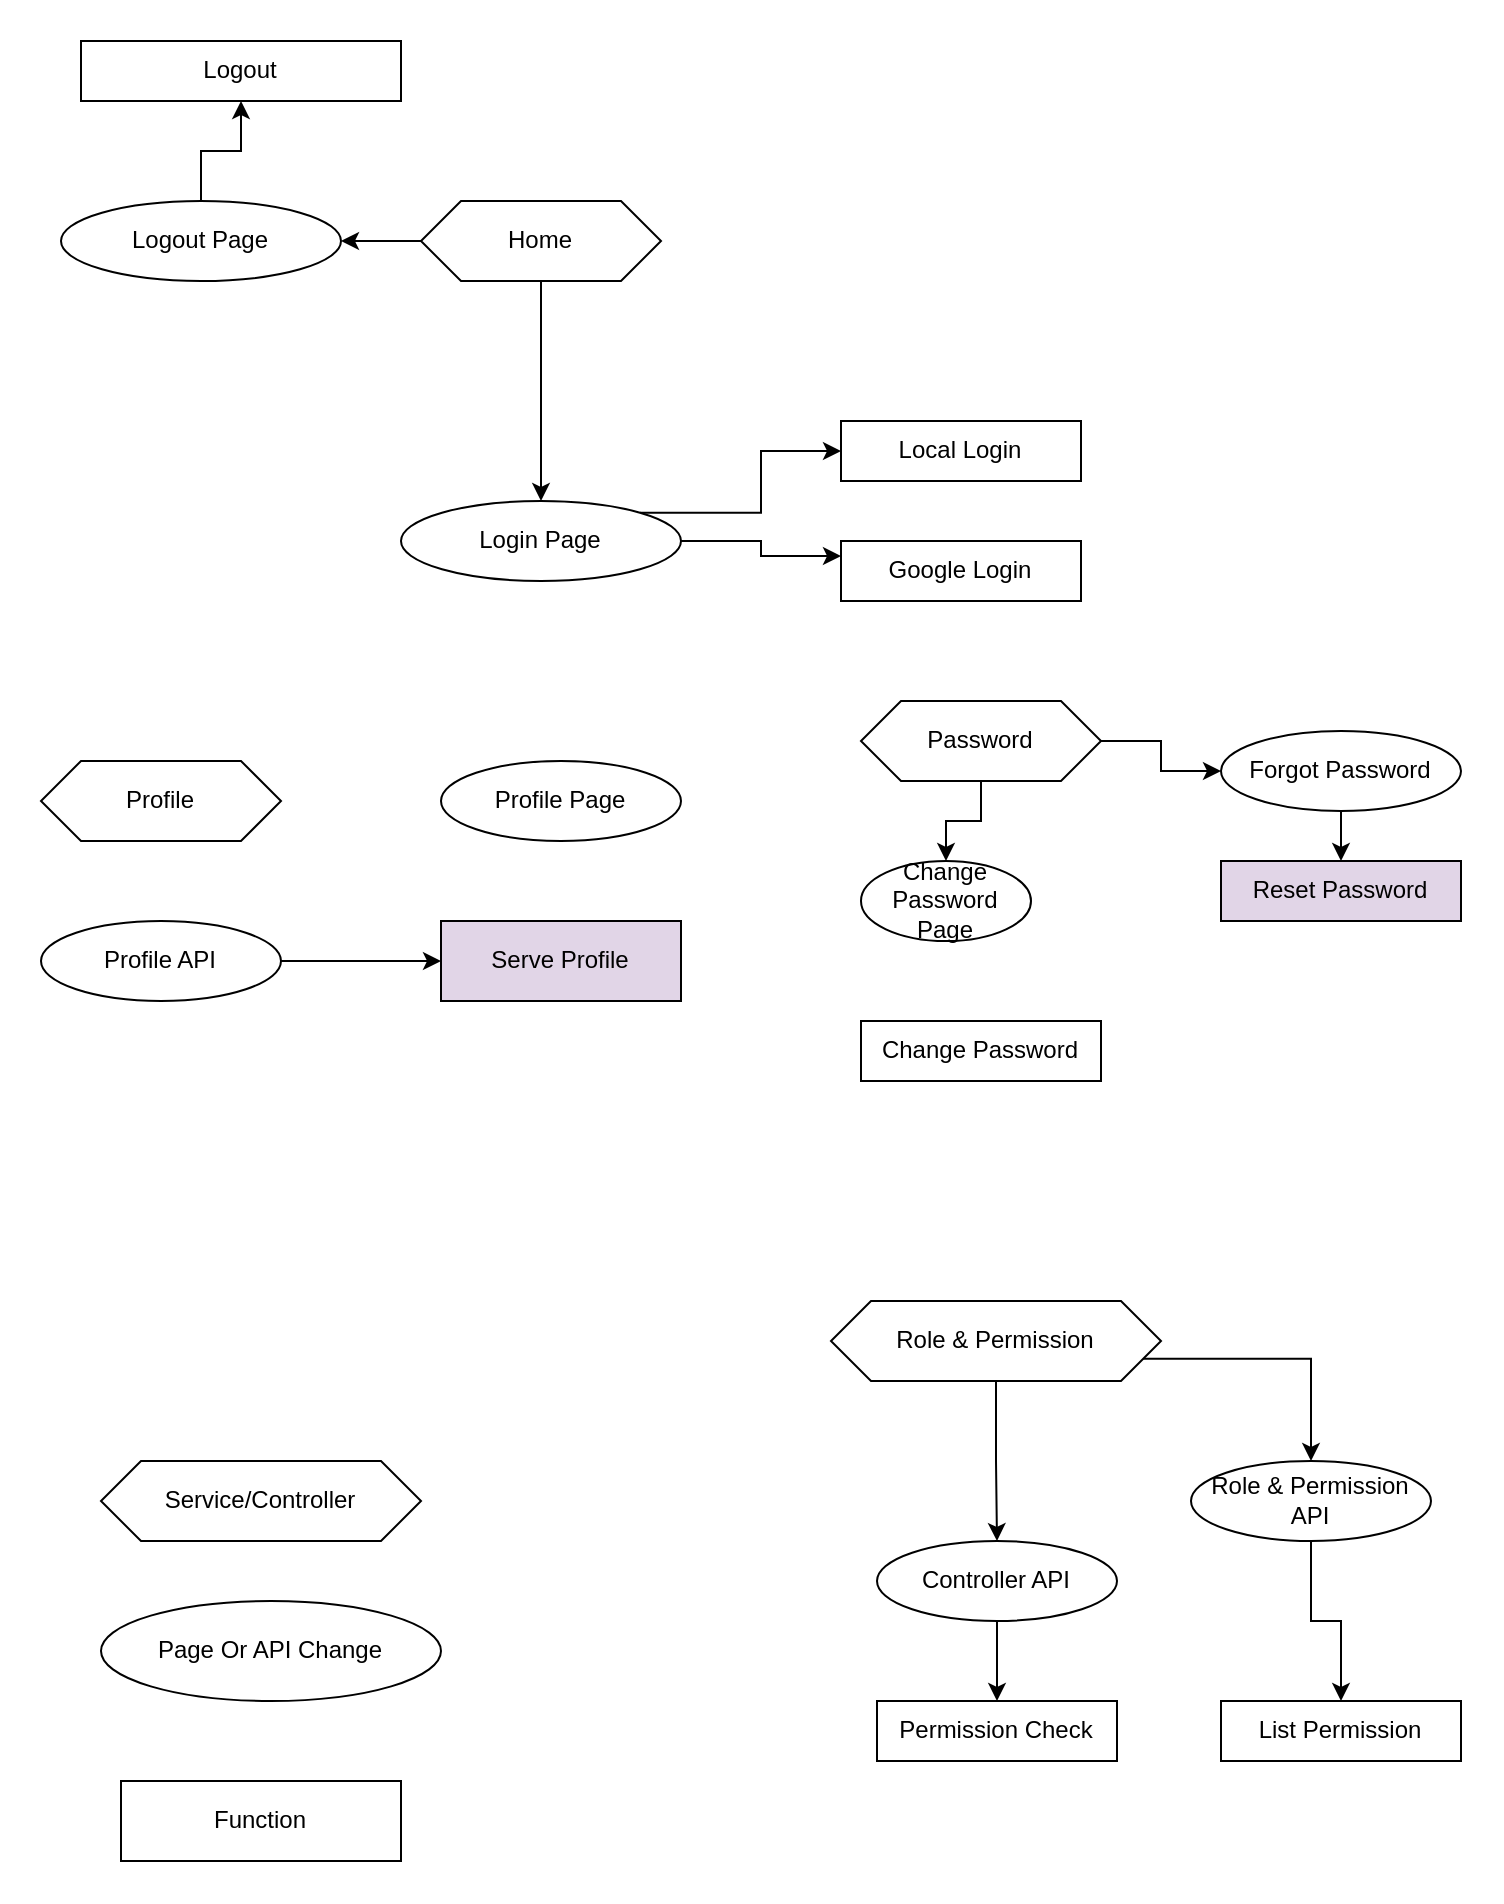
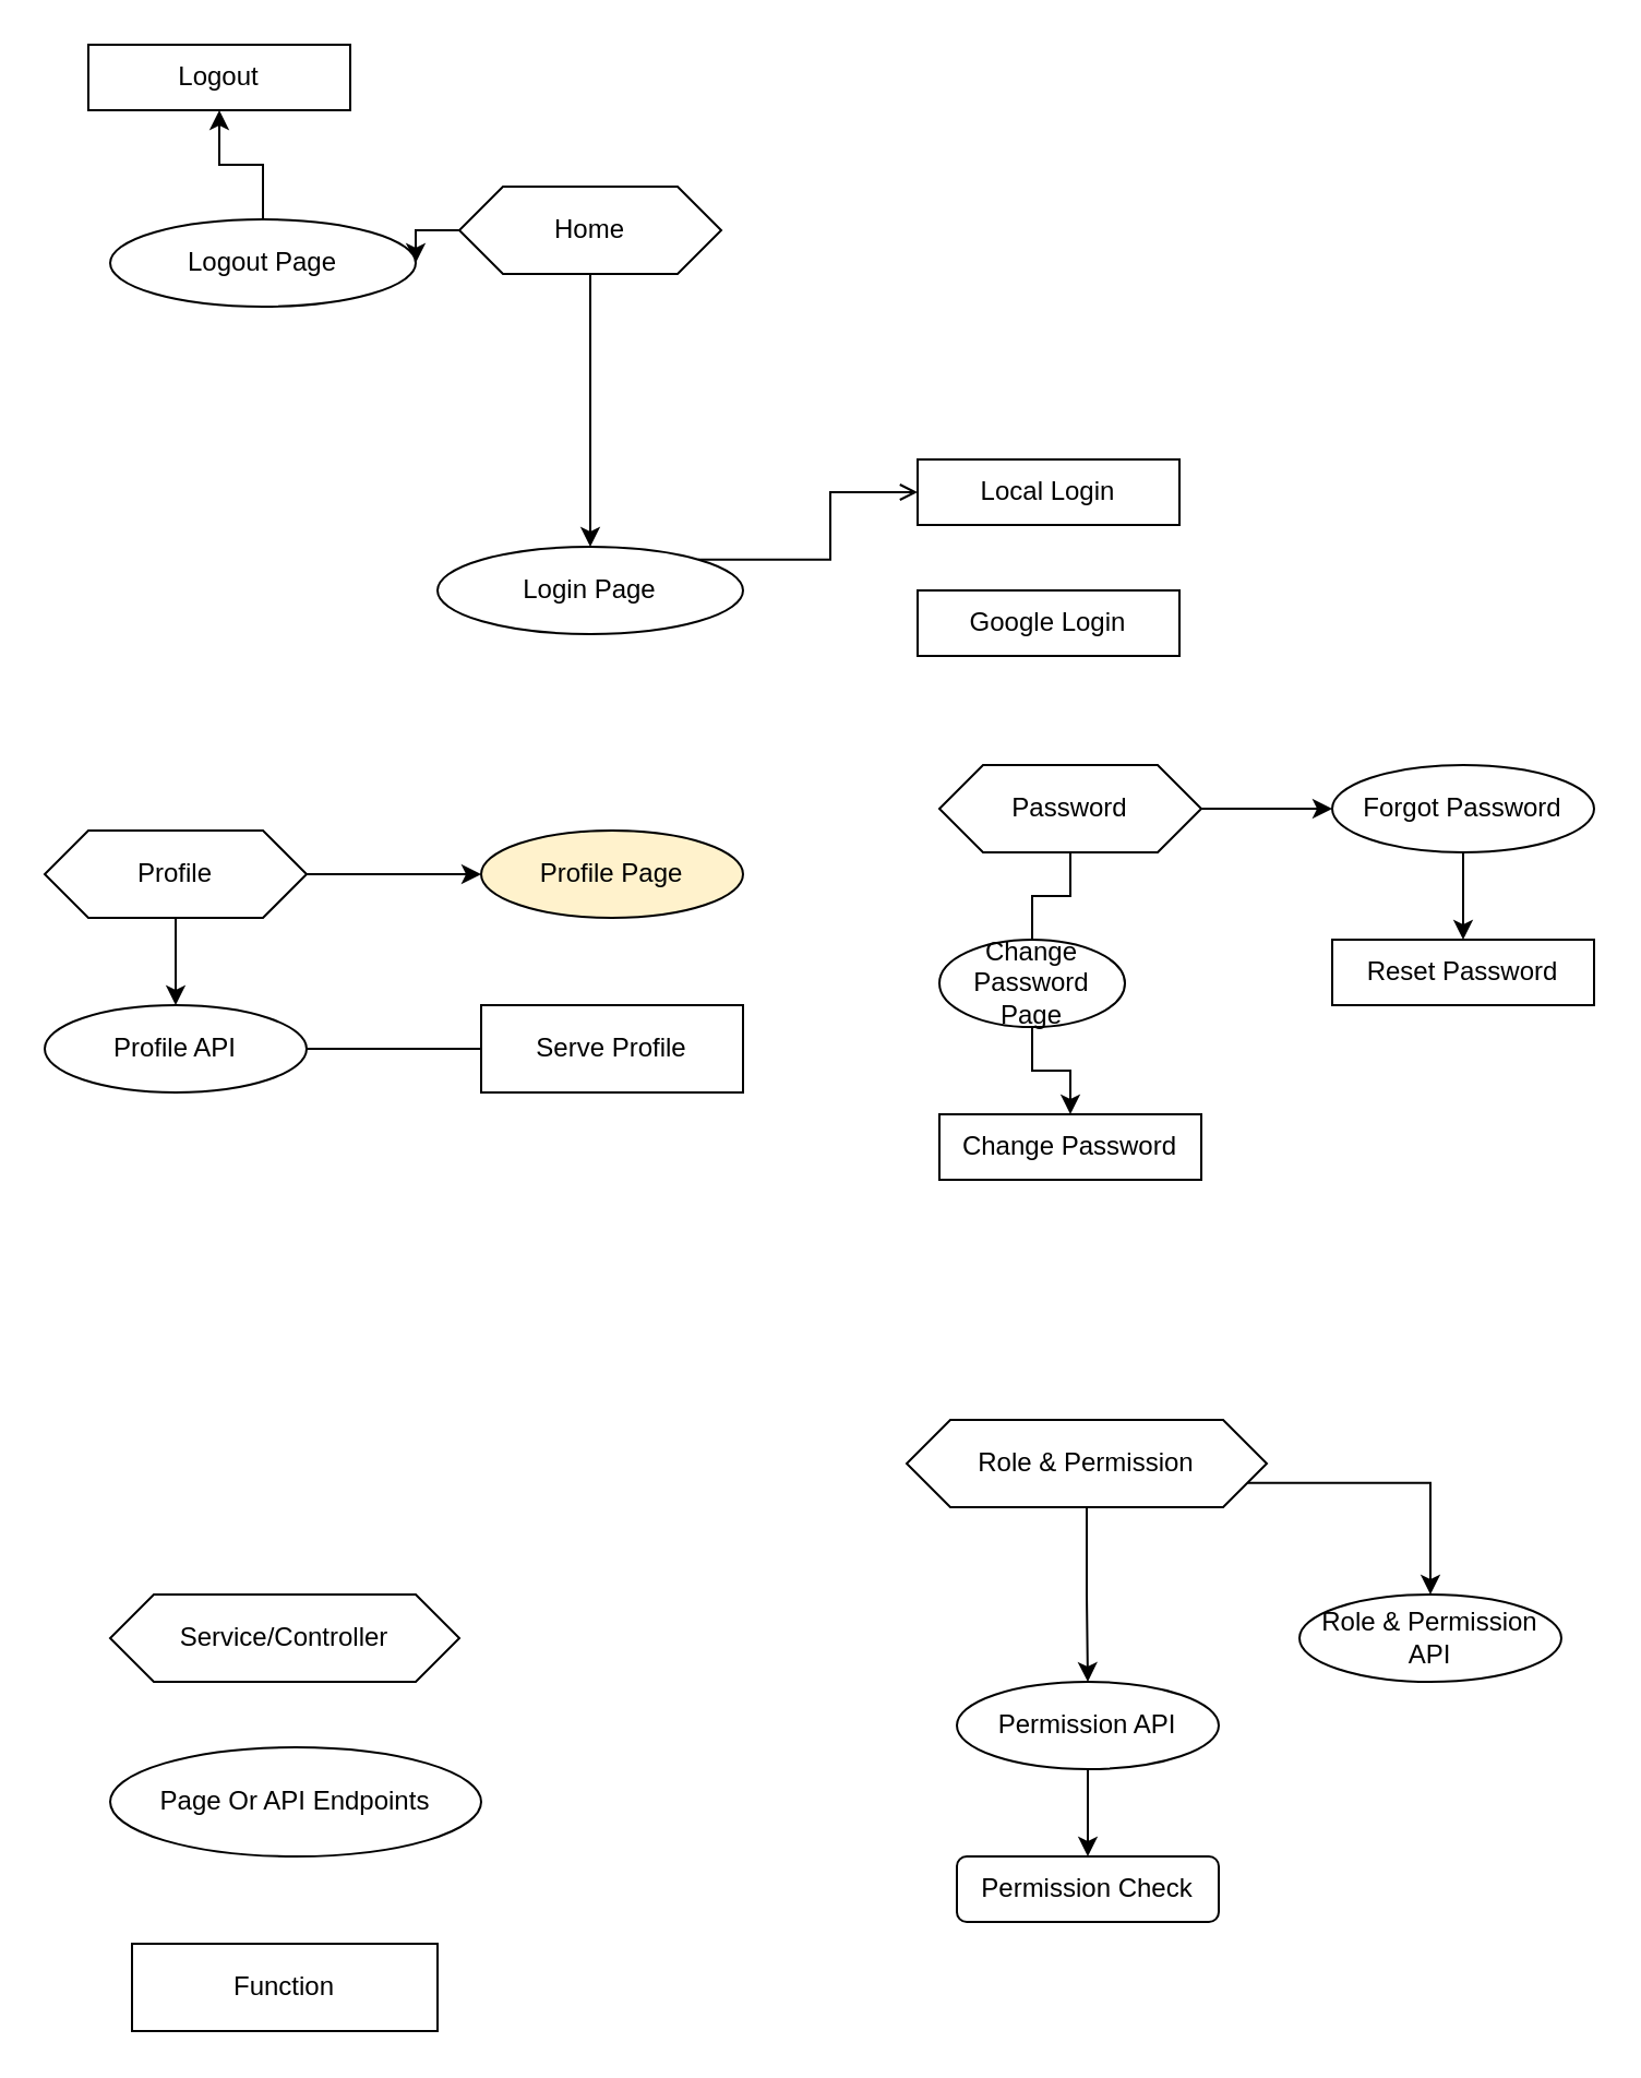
  <mxCell id="0" />
  <mxCell id="1" parent="0" />
  <mxCell id="2" style="edgeStyle=orthogonalEdgeStyle;rounded=0;orthogonalLoop=1;jettySize=auto;html=1;exitX=0.5;exitY=1;exitDx=0;exitDy=0;entryX=0.5;entryY=0;entryDx=0;entryDy=0;" edge="1" parent="1" source="4" target="7"><mxGeometry relative="1" as="geometry" /></mxCell>
  <mxCell id="3" style="edgeStyle=orthogonalEdgeStyle;rounded=0;orthogonalLoop=1;jettySize=auto;html=1;exitX=0;exitY=0.5;exitDx=0;exitDy=0;entryX=1;entryY=0.5;entryDx=0;entryDy=0;" edge="1" parent="1" source="4" target="11"><mxGeometry relative="1" as="geometry" /></mxCell>
- <mxCell id="4" value="Home" style="shape=hexagon;perimeter=hexagonPerimeter2;whiteSpace=wrap;html=1;fixedSize=1;" vertex="1" parent="1"><mxGeometry x="210" y="100" width="120" height="40" as="geometry" /></mxCell>
- <mxCell id="5" style="edgeStyle=orthogonalEdgeStyle;rounded=0;orthogonalLoop=1;jettySize=auto;html=1;exitX=1;exitY=0;exitDx=0;exitDy=0;entryX=0;entryY=0.5;entryDx=0;entryDy=0;" edge="1" parent="1" source="7" target="8"><mxGeometry relative="1" as="geometry" /></mxCell>
- <mxCell id="6" style="edgeStyle=orthogonalEdgeStyle;rounded=0;orthogonalLoop=1;jettySize=auto;html=1;exitX=1;exitY=0.5;exitDx=0;exitDy=0;entryX=0;entryY=0.25;entryDx=0;entryDy=0;" edge="1" parent="1" source="7" target="9"><mxGeometry relative="1" as="geometry" /></mxCell>
+ <mxCell id="4" value="Home" style="shape=hexagon;perimeter=hexagonPerimeter2;whiteSpace=wrap;html=1;fixedSize=1;" vertex="1" parent="1"><mxGeometry x="210" y="85" width="120" height="40" as="geometry" /></mxCell>
+ <mxCell id="5" style="edgeStyle=orthogonalEdgeStyle;rounded=0;orthogonalLoop=1;jettySize=auto;html=1;exitX=1;exitY=0;exitDx=0;exitDy=0;entryX=0;entryY=0.5;entryDx=0;entryDy=0;endArrow=open;" edge="1" parent="1" source="7" target="8"><mxGeometry relative="1" as="geometry" /></mxCell>
  <mxCell id="7" value="Login Page" style="ellipse;whiteSpace=wrap;html=1;" vertex="1" parent="1"><mxGeometry x="200" y="250" width="140" height="40" as="geometry" /></mxCell>
  <mxCell id="8" value="Local Login" style="rounded=0;whiteSpace=wrap;html=1;" vertex="1" parent="1"><mxGeometry x="420" y="210" width="120" height="30" as="geometry" /></mxCell>
  <mxCell id="9" value="Google Login" style="rounded=0;whiteSpace=wrap;html=1;" vertex="1" parent="1"><mxGeometry x="420" y="270" width="120" height="30" as="geometry" /></mxCell>
  <mxCell id="10" style="edgeStyle=orthogonalEdgeStyle;rounded=0;orthogonalLoop=1;jettySize=auto;html=1;exitX=0.5;exitY=0;exitDx=0;exitDy=0;entryX=0.5;entryY=1;entryDx=0;entryDy=0;" edge="1" parent="1" source="11" target="12"><mxGeometry relative="1" as="geometry" /></mxCell>
- <mxCell id="11" value="Logout Page" style="ellipse;whiteSpace=wrap;html=1;" vertex="1" parent="1"><mxGeometry x="30" y="100" width="140" height="40" as="geometry" /></mxCell>
- <mxCell id="12" value="Logout" style="rounded=0;whiteSpace=wrap;html=1;" vertex="1" parent="1"><mxGeometry x="40" y="20" width="160" height="30" as="geometry" /></mxCell>
+ <mxCell id="11" value="Logout Page" style="ellipse;whiteSpace=wrap;html=1;" vertex="1" parent="1"><mxGeometry x="50" y="100" width="140" height="40" as="geometry" /></mxCell>
+ <mxCell id="12" value="Logout" style="rounded=0;whiteSpace=wrap;html=1;" vertex="1" parent="1"><mxGeometry x="40" y="20" width="120" height="30" as="geometry" /></mxCell>
+ <mxCell id="13" style="edgeStyle=orthogonalEdgeStyle;rounded=0;orthogonalLoop=1;jettySize=auto;html=1;exitX=1;exitY=0.5;exitDx=0;exitDy=0;entryX=0;entryY=0.5;entryDx=0;entryDy=0;" edge="1" parent="1" source="15" target="16"><mxGeometry relative="1" as="geometry" /></mxCell>
+ <mxCell id="14" style="edgeStyle=orthogonalEdgeStyle;rounded=0;orthogonalLoop=1;jettySize=auto;html=1;exitX=0.5;exitY=1;exitDx=0;exitDy=0;entryX=0.5;entryY=0;entryDx=0;entryDy=0;" edge="1" parent="1" source="15" target="18"><mxGeometry relative="1" as="geometry" /></mxCell>
  <mxCell id="15" value="Profile" style="shape=hexagon;perimeter=hexagonPerimeter2;whiteSpace=wrap;html=1;fixedSize=1;" vertex="1" parent="1"><mxGeometry x="20" y="380" width="120" height="40" as="geometry" /></mxCell>
- <mxCell id="16" value="Profile Page" style="ellipse;whiteSpace=wrap;html=1;" vertex="1" parent="1"><mxGeometry x="220" y="380" width="120" height="40" as="geometry" /></mxCell>
- <mxCell id="17" style="edgeStyle=orthogonalEdgeStyle;rounded=0;orthogonalLoop=1;jettySize=auto;html=1;exitX=1;exitY=0.5;exitDx=0;exitDy=0;entryX=0;entryY=0.5;entryDx=0;entryDy=0;" edge="1" parent="1" source="18" target="19"><mxGeometry relative="1" as="geometry" /></mxCell>
+ <mxCell id="16" value="Profile Page" style="ellipse;whiteSpace=wrap;html=1;fillColor=#fff2cc;" vertex="1" parent="1"><mxGeometry x="220" y="380" width="120" height="40" as="geometry" /></mxCell>
+ <mxCell id="17" style="edgeStyle=orthogonalEdgeStyle;rounded=0;orthogonalLoop=1;jettySize=auto;html=1;exitX=1;exitY=0.5;exitDx=0;exitDy=0;entryX=0;entryY=0.5;entryDx=0;entryDy=0;endArrow=none;" edge="1" parent="1" source="18" target="19"><mxGeometry relative="1" as="geometry" /></mxCell>
  <mxCell id="18" value="Profile API" style="ellipse;whiteSpace=wrap;html=1;" vertex="1" parent="1"><mxGeometry x="20" y="460" width="120" height="40" as="geometry" /></mxCell>
- <mxCell id="19" value="Serve Profile" style="rounded=0;whiteSpace=wrap;html=1;fillColor=#e1d5e7;" vertex="1" parent="1"><mxGeometry x="220" y="460" width="120" height="40" as="geometry" /></mxCell>
- <mxCell id="20" style="edgeStyle=orthogonalEdgeStyle;rounded=0;orthogonalLoop=1;jettySize=auto;html=1;exitX=0.5;exitY=1;exitDx=0;exitDy=0;entryX=0.5;entryY=0;entryDx=0;entryDy=0;" edge="1" parent="1" source="22" target="24"><mxGeometry relative="1" as="geometry" /></mxCell>
+ <mxCell id="19" value="Serve Profile" style="rounded=0;whiteSpace=wrap;html=1;" vertex="1" parent="1"><mxGeometry x="220" y="460" width="120" height="40" as="geometry" /></mxCell>
+ <mxCell id="20" style="edgeStyle=orthogonalEdgeStyle;rounded=0;orthogonalLoop=1;jettySize=auto;html=1;exitX=0.5;exitY=1;exitDx=0;exitDy=0;entryX=0.5;entryY=0;entryDx=0;entryDy=0;endArrow=none;" edge="1" parent="1" source="22" target="24"><mxGeometry relative="1" as="geometry" /></mxCell>
  <mxCell id="21" style="edgeStyle=orthogonalEdgeStyle;rounded=0;orthogonalLoop=1;jettySize=auto;html=1;exitX=1;exitY=0.5;exitDx=0;exitDy=0;entryX=0;entryY=0.5;entryDx=0;entryDy=0;" edge="1" parent="1" source="22" target="27"><mxGeometry relative="1" as="geometry" /></mxCell>
  <mxCell id="22" value="Password" style="shape=hexagon;perimeter=hexagonPerimeter2;whiteSpace=wrap;html=1;fixedSize=1;" vertex="1" parent="1"><mxGeometry x="430" y="350" width="120" height="40" as="geometry" /></mxCell>
+ <mxCell id="23" style="edgeStyle=orthogonalEdgeStyle;rounded=0;orthogonalLoop=1;jettySize=auto;html=1;exitX=0.5;exitY=1;exitDx=0;exitDy=0;" edge="1" parent="1" source="24" target="25"><mxGeometry relative="1" as="geometry" /></mxCell>
  <mxCell id="24" value="Change Password Page" style="ellipse;whiteSpace=wrap;html=1;" vertex="1" parent="1"><mxGeometry x="430" y="430" width="85" height="40" as="geometry" /></mxCell>
  <mxCell id="25" value="Change Password" style="rounded=0;whiteSpace=wrap;html=1;" vertex="1" parent="1"><mxGeometry x="430" y="510" width="120" height="30" as="geometry" /></mxCell>
  <mxCell id="26" style="edgeStyle=orthogonalEdgeStyle;rounded=0;orthogonalLoop=1;jettySize=auto;html=1;exitX=0.5;exitY=1;exitDx=0;exitDy=0;entryX=0.5;entryY=0;entryDx=0;entryDy=0;" edge="1" parent="1" source="27" target="28"><mxGeometry relative="1" as="geometry" /></mxCell>
- <mxCell id="27" value="Forgot Password" style="ellipse;whiteSpace=wrap;html=1;" vertex="1" parent="1"><mxGeometry x="610" y="365" width="120" height="40" as="geometry" /></mxCell>
- <mxCell id="28" value="Reset Password" style="rounded=0;whiteSpace=wrap;html=1;fillColor=#e1d5e7;" vertex="1" parent="1"><mxGeometry x="610" y="430" width="120" height="30" as="geometry" /></mxCell>
+ <mxCell id="27" value="Forgot Password" style="ellipse;whiteSpace=wrap;html=1;" vertex="1" parent="1"><mxGeometry x="610" y="350" width="120" height="40" as="geometry" /></mxCell>
+ <mxCell id="28" value="Reset Password" style="rounded=0;whiteSpace=wrap;html=1;" vertex="1" parent="1"><mxGeometry x="610" y="430" width="120" height="30" as="geometry" /></mxCell>
  <mxCell id="29" value="Service/Controller" style="shape=hexagon;perimeter=hexagonPerimeter2;whiteSpace=wrap;html=1;fixedSize=1;" vertex="1" parent="1"><mxGeometry x="50" y="730" width="160" height="40" as="geometry" /></mxCell>
- <mxCell id="30" value="Page Or API Change" style="ellipse;whiteSpace=wrap;html=1;" vertex="1" parent="1"><mxGeometry x="50" y="800" width="170" height="50" as="geometry" /></mxCell>
+ <mxCell id="30" value="Page Or API Endpoints" style="ellipse;whiteSpace=wrap;html=1;" vertex="1" parent="1"><mxGeometry x="50" y="800" width="170" height="50" as="geometry" /></mxCell>
  <mxCell id="31" value="Function" style="rounded=0;whiteSpace=wrap;html=1;" vertex="1" parent="1"><mxGeometry x="60" y="890" width="140" height="40" as="geometry" /></mxCell>
  <mxCell id="32" style="edgeStyle=orthogonalEdgeStyle;rounded=0;orthogonalLoop=1;jettySize=auto;html=1;exitX=0.5;exitY=1;exitDx=0;exitDy=0;" edge="1" parent="1" source="34" target="36"><mxGeometry relative="1" as="geometry" /></mxCell>
  <mxCell id="33" style="edgeStyle=orthogonalEdgeStyle;rounded=0;orthogonalLoop=1;jettySize=auto;html=1;exitX=1;exitY=0.75;exitDx=0;exitDy=0;" edge="1" parent="1" source="34" target="39"><mxGeometry relative="1" as="geometry" /></mxCell>
  <mxCell id="34" value="Role &amp;amp; Permission" style="shape=hexagon;perimeter=hexagonPerimeter2;whiteSpace=wrap;html=1;fixedSize=1;" vertex="1" parent="1"><mxGeometry x="415" y="650" width="165" height="40" as="geometry" /></mxCell>
  <mxCell id="35" style="edgeStyle=orthogonalEdgeStyle;rounded=0;orthogonalLoop=1;jettySize=auto;html=1;exitX=0.5;exitY=1;exitDx=0;exitDy=0;entryX=0.5;entryY=0;entryDx=0;entryDy=0;" edge="1" parent="1" source="36" target="37"><mxGeometry relative="1" as="geometry" /></mxCell>
- <mxCell id="36" value="Controller API" style="ellipse;whiteSpace=wrap;html=1;" vertex="1" parent="1"><mxGeometry x="438" y="770" width="120" height="40" as="geometry" /></mxCell>
- <mxCell id="37" value="Permission Check" style="rounded=0;whiteSpace=wrap;html=1;" vertex="1" parent="1"><mxGeometry x="438" y="850" width="120" height="30" as="geometry" /></mxCell>
- <mxCell id="38" style="edgeStyle=orthogonalEdgeStyle;rounded=0;orthogonalLoop=1;jettySize=auto;html=1;exitX=0.5;exitY=1;exitDx=0;exitDy=0;" edge="1" parent="1" source="39" target="40"><mxGeometry relative="1" as="geometry" /></mxCell>
+ <mxCell id="36" value="Permission API" style="ellipse;whiteSpace=wrap;html=1;" vertex="1" parent="1"><mxGeometry x="438" y="770" width="120" height="40" as="geometry" /></mxCell>
+ <mxCell id="37" value="Permission Check" style="whiteSpace=wrap;html=1;rounded=1;" vertex="1" parent="1"><mxGeometry x="438" y="850" width="120" height="30" as="geometry" /></mxCell>
  <mxCell id="39" value="Role &amp;amp; Permission API" style="ellipse;whiteSpace=wrap;html=1;" vertex="1" parent="1"><mxGeometry x="595" y="730" width="120" height="40" as="geometry" /></mxCell>
- <mxCell id="40" value="List Permission" style="rounded=0;whiteSpace=wrap;html=1;" vertex="1" parent="1"><mxGeometry x="610" y="850" width="120" height="30" as="geometry" /></mxCell>
